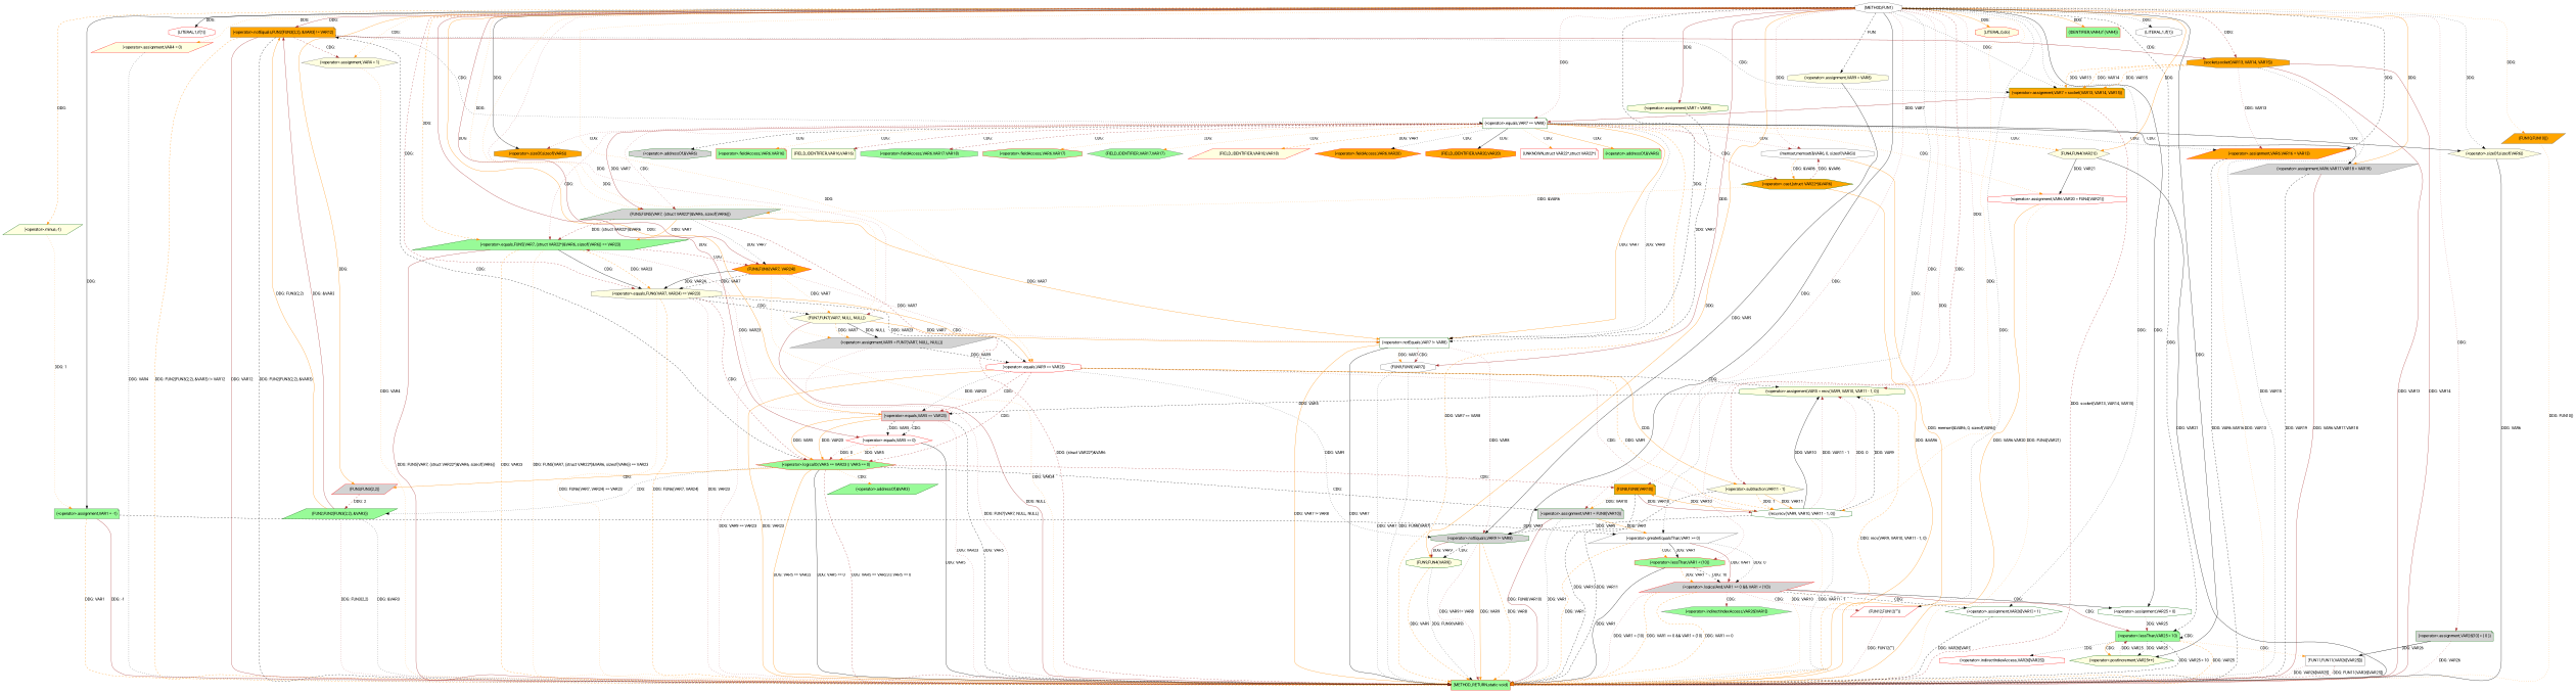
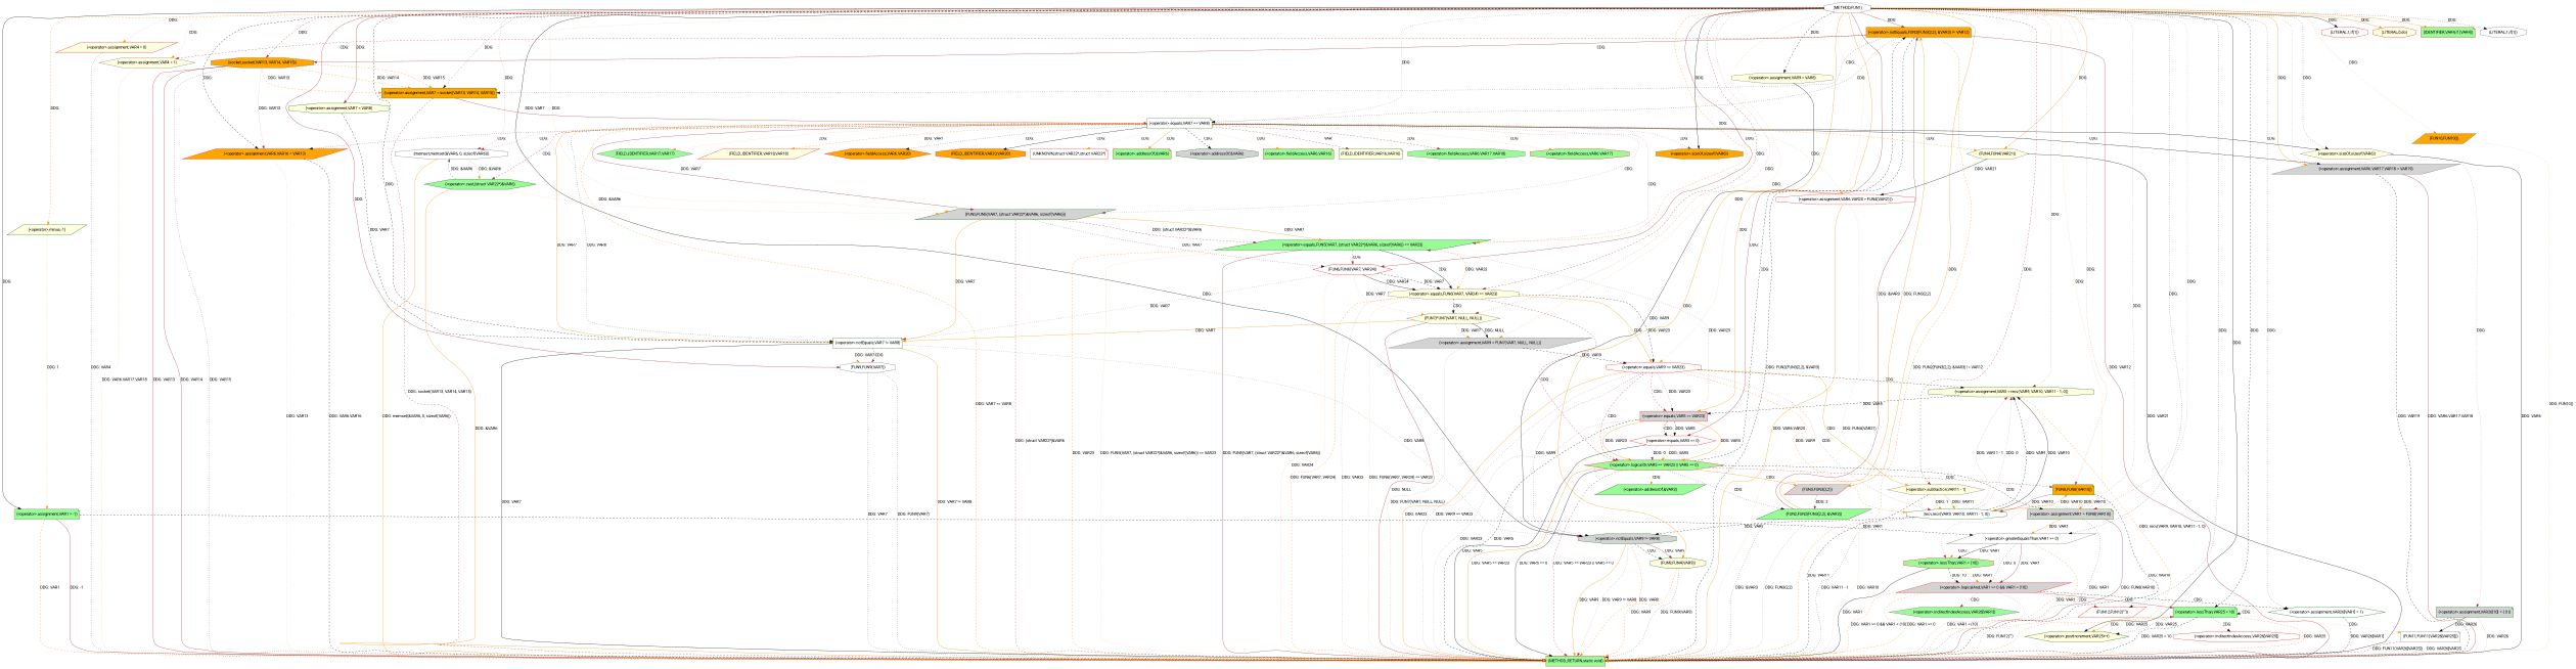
  digraph {
    fontname=Roboto
    node [color=red fillcolor=white fontname=Roboto shape=octagon style=filled]
    edge [color=darkorange fontname=Roboto style=dotted]
    n1 [color=gray40 label="(METHOD,FUN1)"]
    n2 [color=gray40 fillcolor=palegreen label="(<operator>.assignment,VAR1 = -1)" shape=note]
    n3 [color=darkgreen fillcolor=lightyellow label="(<operator>.minus,-1)" shape=parallelogram]
    n4 [label="(LITERAL,1,if(1))"]
    n5 [fillcolor=lightyellow label="(<operator>.assignment,VAR4 = 0)" shape=parallelogram]
    n6 [color=darkgreen fillcolor=lightyellow label="(<operator>.assignment,VAR7 = VAR8)"]
    n7 [color=gray40 fillcolor=lightyellow label="(<operator>.assignment,VAR9 = VAR8)"]
    n8 [color=gray40 fillcolor=orange label="(<operator>.notEquals,FUN2(FUN3(2,2), &VAR3) != VAR12)" shape=note]
    n9 [fillcolor=lightgrey label="(FUN3,FUN3(2,2))" shape=parallelogram]
    n10 [color=gray40 fillcolor=lightyellow label="(<operator>.assignment,VAR4 = 1)" shape=hexagon]
    n11 [color=darkgreen fillcolor=orange label="(<operator>.assignment,VAR7 = socket(VAR13, VAR14, VAR15))" shape=note]
    n12 [color=gray40 fillcolor=orange label="(socket,socket(VAR13, VAR14, VAR15))"]
    n13 [color=darkgreen label="(<operator>.equals,VAR7 == VAR8)" shape=note]
    n14 [color=gray40 label="(memset,memset(&VAR6, 0, sizeof(VAR6)))"]
    n15 [color=gray40 fillcolor=orange label="(<operator>.sizeOf,sizeof(VAR6))"]
    n16 [fillcolor=orange label="(<operator>.assignment,VAR6.VAR16 = VAR13)" shape=parallelogram]
    n17 [color=gray40 fillcolor=lightgrey label="(<operator>.assignment,VAR6.VAR17.VAR18 = VAR19)" shape=parallelogram]
    n18 [color=gray40 fillcolor=lightyellow label="(FUN4,FUN4(VAR21))" shape=hexagon]
    n19 [color=darkgreen fillcolor=palegreen label="(<operator>.equals,FUN5(VAR7, (struct VAR22*)&VAR6, sizeof(VAR6)) == VAR23)" shape=parallelogram]
    n20 [color=darkgreen fillcolor=lightgrey label="(FUN5,FUN5(VAR7, (struct VAR22*)&VAR6, sizeof(VAR6)))" shape=parallelogram]
    n21 [color=gray40 fillcolor=lightyellow label="(<operator>.sizeOf,sizeof(VAR6))" shape=hexagon]
    n22 [color=gray40 fillcolor=lightyellow label="(<operator>.equals,FUN6(VAR7, VAR24) == VAR23)"]
-   n23 [fillcolor=orange label="(FUN6,FUN6(VAR7, VAR24))" shape=hexagon]
+   n23 [label="(FUN6,FUN6(VAR7, VAR24))" shape=hexagon]
    n24 [color=gray40 fillcolor=lightgrey label="(<operator>.assignment,VAR9 = FUN7(VAR7, NULL, NULL))" shape=parallelogram]
    n25 [color=gray40 fillcolor=lightyellow label="(FUN7,FUN7(VAR7, NULL, NULL))" shape=hexagon]
    n26 [label="(<operator>.equals,VAR9 == VAR23)"]
    n27 [color=darkgreen fillcolor=lightyellow label="(<operator>.assignment,VAR5 = recv(VAR9, VAR10, VAR11 - 1, 0))"]
    n28 [color=darkgreen label="(recv,recv(VAR9, VAR10, VAR11 - 1, 0))"]
    n29 [color=gray40 fillcolor=lightyellow label="(<operator>.subtraction,VAR11 - 1)" shape=hexagon]
    n30 [fillcolor=lightgrey label="(<operator>.equals,VAR5 == VAR23)" shape=note]
    n31 [label="(<operator>.equals,VAR5 == 0)" shape=hexagon]
    n32 [color=darkgreen fillcolor=lightgrey label="(<operator>.assignment,VAR1 = FUN8(VAR10))" shape=note]
    n33 [color=darkgreen fillcolor=orange label="(FUN8,FUN8(VAR10))" shape=note]
    n34 [fillcolor=lightyellow label="(LITERAL,0,do)"]
    n35 [color=darkgreen label="(<operator>.notEquals,VAR7 != VAR8)" shape=note]
    n36 [color=gray40 label="(FUN9,FUN9(VAR7))"]
    n37 [color=darkgreen fillcolor=lightgrey label="(<operator>.notEquals,VAR9 != VAR8)"]
    n38 [color=darkgreen fillcolor=lightyellow label="(FUN9,FUN4(VAR9))"]
    n39 [fillcolor=palegreen label="(IDENTIFIER,VAR4,if (VAR4))" shape=note]
    n40 [color=gray40 fillcolor=orange label="(FUN10,FUN10())" shape=parallelogram]
    n41 [color=gray40 label="(LITERAL,1,if(1))"]
    n42 [color=darkgreen fillcolor=lightgrey label="(<operator>.assignment,VAR26[10] = { 0 })" shape=note]
    n43 [color=gray40 label="(<operator>.greaterEqualsThan,VAR1 >= 0)" shape=parallelogram]
    n44 [fillcolor=palegreen label="(<operator>.lessThan,VAR1 < (10))"]
    n45 [color=darkgreen label="(<operator>.assignment,VAR26[VAR1] = 1)" shape=hexagon]
-   n46 [color=darkgreen label="(<operator>.assignment,VAR25 = 0)"]
    n47 [color=darkgreen fillcolor=palegreen label="(<operator>.lessThan,VAR25 < 10)" shape=note]
    n48 [color=darkgreen fillcolor=lightyellow label="(<operator>.postIncrement,VAR25++)" shape=hexagon]
    n49 [label="(FUN12,FUN12(\"\"))" shape=parallelogram]
    n50 [fillcolor=palegreen label="(METHOD_RETURN,static void)" shape=note]
    n51 [color=darkgreen fillcolor=palegreen label="(FUN2,FUN2(FUN3(2,2), &VAR3))" shape=parallelogram]
    n52 [label="(<operator>.assignment,VAR6.VAR20 = FUN4(VAR21))"]
-   n53 [color=darkgreen fillcolor=orange label="(<operator>.cast,(struct VAR22*)&VAR6)" shape=hexagon]
+   n53 [color=darkgreen fillcolor=palegreen label="(<operator>.cast,(struct VAR22*)&VAR6)" shape=hexagon]
    n54 [color=darkgreen fillcolor=lightgrey label="(<operator>.addressOf,&VAR6)"]
    n55 [fillcolor=palegreen label="(<operator>.fieldAccess,VAR6.VAR16)" shape=note]
    n56 [color=darkgreen fillcolor=lightyellow label="(FIELD_IDENTIFIER,VAR16,VAR16)" shape=note]
    n57 [color=gray40 fillcolor=palegreen label="(<operator>.fieldAccess,VAR6.VAR17.VAR18)"]
    n58 [fillcolor=palegreen label="(<operator>.fieldAccess,VAR6.VAR17)"]
    n59 [color=gray40 fillcolor=palegreen label="(FIELD_IDENTIFIER,VAR17,VAR17)" shape=hexagon]
    n60 [fillcolor=lightyellow label="(FIELD_IDENTIFIER,VAR18,VAR18)" shape=parallelogram]
    n61 [fillcolor=orange label="(<operator>.fieldAccess,VAR6.VAR20)" shape=hexagon]
    n62 [fillcolor=orange label="(FIELD_IDENTIFIER,VAR20,VAR20)"]
    n63 [label="(UNKNOWN,struct VAR22*,struct VAR22*)" shape=note]
    n64 [fillcolor=palegreen label="(<operator>.addressOf,&VAR6)" shape=note]
    n65 [fillcolor=palegreen label="(<operator>.logicalOr,VAR5 == VAR23 || VAR5 == 0)" shape=hexagon]
    n66 [color=gray40 label="(FUN11,FUN11(VAR26[VAR25]))" shape=note]
    n67 [fillcolor=lightgrey label="(<operator>.logicalAnd,VAR1 >= 0 && VAR1 < (10))" shape=parallelogram]
    n68 [label="(<operator>.indirectIndexAccess,VAR26[VAR25])"]
    n69 [color=darkgreen fillcolor=palegreen label="(<operator>.addressOf,&VAR3)" shape=parallelogram]
    n70 [color=gray40 fillcolor=palegreen label="(<operator>.indirectIndexAccess,VAR26[VAR1])" shape=hexagon]
    n1 -> n2 [color=black label="DDG: " style=solid]
    n1 -> n3 [label="DDG: " style=dashed]
    n1 -> n4 [color=black label="DDG: " style=solid]
    n1 -> n5 [label="DDG: "]
    n1 -> n6 [color=brown label="DDG: " style=solid]
-   n1 -> n7 [color=black label="FUN: " style=dashed]
+   n1 -> n7 [color=black label="DDG: " style=dashed]
    n1 -> n8 [color=brown label="DDG: " style=solid]
    n1 -> n9 [label="DDG: " style=solid]
    n1 -> n10 [label="CDG: "]
    n1 -> n11 [color=black label="DDG: "]
    n1 -> n12 [color=brown label="DDG: " style=dashed]
    n1 -> n13 [color=brown label="DDG: "]
    n1 -> n14 [color=brown label="DDG: "]
    n1 -> n15 [color=black label="DDG: " style=solid]
    n1 -> n16 [color=black label="DDG: " style=dashed]
    n1 -> n17 [label="DDG: " style=solid]
    n1 -> n18 [label="DDG: " style=solid]
    n1 -> n19 [label="DDG: " style=dashed]
    n1 -> n20 [label="DDG: "]
    n1 -> n21 [color=black label="DDG: "]
    n1 -> n22 [color=brown label="DDG: " style=dashed]
    n1 -> n23 [color=brown label="DDG: " style=solid]
    n1 -> n24 [label="DDG: "]
    n1 -> n25 [color=brown label="DDG: "]
    n1 -> n26 [label="DDG: "]
    n1 -> n27 [color=brown label="DDG: "]
    n1 -> n28 [label="DDG: "]
    n1 -> n29 [color=brown label="DDG: " style=dashed]
    n1 -> n30 [label="DDG: " style=solid]
    n1 -> n31 [color=brown label="DDG: " style=solid]
    n1 -> n32 [color=brown label="DDG: "]
    n1 -> n33 [color=brown label="DDG: "]
    n1 -> n34 [label="DDG: " style=solid]
    n1 -> n35 [color=black label="DDG: " style=dashed]
    n1 -> n36 [color=brown label="DDG: " style=solid]
    n1 -> n37 [color=black label="DDG: " style=solid]
    n1 -> n38 [label="DDG: " style=solid]
    n1 -> n39 [label="DDG: " style=solid]
    n1 -> n40 [label="DDG: "]
    n1 -> n41 [color=black label="DDG: "]
    n1 -> n42 [color=brown label="DDG: "]
    n1 -> n43 [color=black label="DDG: "]
    n1 -> n44 [color=brown label="DDG: "]
    n1 -> n45 [color=black label="DDG: "]
-   n1 -> n46 [color=black label="DDG: " style=solid]
    n1 -> n47 [color=black label="DDG: " style=dashed]
    n1 -> n48 [color=black label="DDG: " style=solid]
    n1 -> n49 [color=black label="DDG: "]
    n2 -> n43 [color=black label="DDG: VAR1" style=dashed]
    n2 -> n50 [label="DDG: VAR1" style=dashed]
    n2 -> n50 [color=brown label="DDG: -1" style=solid]
    n3 -> n2 [label="DDG: 1"]
    n5 -> n50 [color=black label="DDG: VAR4"]
    n6 -> n35 [color=black label="DDG: VAR7" style=dashed]
    n7 -> n37 [color=black label="DDG: VAR9" style=solid]
    n8 -> n10 [color=brown label="CDG: " style=dashed]
    n8 -> n11 [color=black label="CDG: "]
    n8 -> n12 [color=brown label="CDG: " style=solid]
    n8 -> n13 [color=black label="CDG: "]
    n8 -> n50 [label="DDG: FUN2(FUN3(2,2), &VAR3) != VAR12" style=dashed]
    n8 -> n50 [color=brown label="DDG: VAR12" style=solid]
    n8 -> n50 [color=black label="DDG: FUN2(FUN3(2,2), &VAR3)" style=dashed]
    n9 -> n51 [color=brown label="DDG: 2" style=dashed]
-   n10 -> n50 [label="DDG: VAR4"]
+   n10 -> n50 [label="DDG: VAR6.VAR17.VAR18"]
    n11 -> n13 [color=brown label="DDG: VAR7" style=solid]
    n11 -> n50 [color=brown label="DDG: socket(VAR13, VAR14, VAR15)" style=dashed]
    n12 -> n11 [label="DDG: VAR13" style=dashed]
    n12 -> n11 [label="DDG: VAR14" style=dashed]
    n12 -> n11 [label="DDG: VAR15" style=dashed]
    n12 -> n16 [color=brown label="DDG: VAR13"]
    n12 -> n50 [color=black label="DDG: VAR15"]
    n12 -> n50 [color=brown label="DDG: VAR13" style=solid]
    n12 -> n50 [color=brown label="DDG: VAR14" style=solid]
    n13 -> n14 [color=brown label="CDG: "]
    n13 -> n15 [color=brown label="CDG: "]
    n13 -> n16 [color=black label="CDG: "]
    n13 -> n17 [color=black label="CDG: " style=solid]
    n13 -> n18 [label="CDG: " style=dashed]
    n13 -> n19 [color=brown label="CDG: "]
    n13 -> n20 [color=brown label="DDG: VAR7" style=solid]
    n13 -> n20 [color=brown label="CDG: "]
    n13 -> n21 [color=black label="CDG: " style=solid]
    n13 -> n35 [label="DDG: VAR7" style=solid]
    n13 -> n35 [color=black label="DDG: VAR8"]
    n13 -> n50 [label="DDG: VAR7 == VAR8" style=dashed]
    n13 -> n52 [label="CDG: "]
    n13 -> n53 [color=brown label="CDG: " style=dashed]
    n13 -> n54 [color=black label="CDG: " style=dashed]
    n13 -> n55 [label="CDG: "]
-   n13 -> n56 [color=brown label="CDG: " style=dashed]
+   n13 -> n56 [color=brown label="VAR: " style=dashed]
    n13 -> n57 [color=brown label="CDG: " style=dashed]
    n13 -> n58 [label="CDG: "]
    n13 -> n59 [label="CDG: "]
    n13 -> n60 [label="DDG: VAR1" style=dashed]
    n13 -> n61 [color=black label="CDG: "]
    n13 -> n62 [color=black label="CDG: " style=solid]
    n13 -> n63 [label="CDG: "]
    n13 -> n64 [label="CDG: " style=solid]
    n14 -> n50 [label="DDG: memset(&VAR6, 0, sizeof(VAR6))" style=solid]
    n14 -> n53 [label="DDG: &VAR6" style=dashed]
    n16 -> n50 [color=black label="DDG: VAR6.VAR16" style=dashed]
    n16 -> n50 [label="DDG: VAR13"]
    n17 -> n50 [color=black label="DDG: VAR19" style=dashed]
    n17 -> n50 [color=brown label="DDG: VAR6.VAR17.VAR18" style=solid]
    n18 -> n50 [color=black label="DDG: VAR21" style=solid]
    n18 -> n52 [color=black label="DDG: VAR21" style=solid]
    n19 -> n22 [label="DDG: VAR23" style=dashed]
    n19 -> n22 [color=black label="CDG: " style=solid]
    n19 -> n23 [color=brown label="CDG: " style=dashed]
    n19 -> n50 [color=brown label="DDG: FUN5(VAR7, (struct VAR22*)&VAR6, sizeof(VAR6))" style=solid]
    n19 -> n50 [label="DDG: VAR23" style=dashed]
    n19 -> n50 [label="DDG: FUN5(VAR7, (struct VAR22*)&VAR6, sizeof(VAR6)) == VAR23"]
    n20 -> n19 [label="DDG: VAR7" style=solid]
    n20 -> n19 [color=brown label="DDG: (struct VAR22*)&VAR6" style=dashed]
    n20 -> n23 [color=black label="DDG: VAR7"]
    n20 -> n35 [label="DDG: VAR7" style=solid]
    n20 -> n50 [color=brown label="DDG: (struct VAR22*)&VAR6" style=dashed]
    n21 -> n50 [color=black label="DDG: VAR6" style=solid]
    n22 -> n25 [color=black label="CDG: " style=dashed]
    n22 -> n26 [color=black label="DDG: VAR23" style=dashed]
    n22 -> n26 [label="CDG: " style=solid]
    n22 -> n50 [label="DDG: FUN6(VAR7, VAR24)" style=dashed]
    n22 -> n50 [color=brown label="DDG: VAR23"]
    n22 -> n50 [label="DDG: FUN6(VAR7, VAR24) == VAR23"]
    n22 -> n65 [color=brown label="CDG: " style=dashed]
    n23 -> n22 [color=black label="DDG: VAR7" style=dashed]
    n23 -> n22 [color=black label="DDG: VAR24" style=solid]
    n23 -> n25 [label="DDG: VAR7"]
    n23 -> n35 [color=brown label="DDG: VAR7"]
    n23 -> n50 [label="DDG: VAR24"]
    n24 -> n26 [color=black label="DDG: VAR9" style=dashed]
    n24 -> n50 [color=brown label="DDG: FUN7(VAR7, NULL, NULL)"]
    n25 -> n24 [label="DDG: VAR7" style=dashed]
    n25 -> n24 [color=black label="DDG: NULL" style=solid]
    n25 -> n35 [label="DDG: VAR7" style=solid]
    n25 -> n50 [color=brown label="DDG: NULL" style=solid]
    n26 -> n27 [color=black label="CDG: " style=dashed]
    n26 -> n28 [label="DDG: VAR9" style=dashed]
    n26 -> n28 [color=brown label="CDG: "]
    n26 -> n29 [label="CDG: " style=solid]
    n26 -> n30 [color=black label="DDG: VAR23"]
    n26 -> n30 [color=brown label="CDG: " style=dashed]
    n26 -> n37 [color=black label="DDG: VAR9"]
    n26 -> n50 [color=brown label="DDG: VAR9 == VAR23"]
    n26 -> n50 [label="DDG: VAR23" style=solid]
    n26 -> n65 [color=brown label="CDG: " style=dashed]
    n27 -> n30 [color=black label="DDG: VAR5" style=dashed]
    n27 -> n50 [label="DDG: recv(VAR9, VAR10, VAR11 - 1, 0)" style=dashed]
    n28 -> n27 [color=black label="DDG: VAR9" style=dashed]
    n28 -> n27 [color=black label="DDG: VAR10" style=solid]
    n28 -> n27 [color=brown label="DDG: VAR11 - 1"]
    n28 -> n27 [color=brown label="DDG: 0"]
    n28 -> n33 [label="DDG: VAR10" style=solid]
    n28 -> n37 [color=black label="DDG: VAR9" style=dashed]
    n28 -> n50 [label="DDG: VAR10"]
    n28 -> n50 [color=black label="DDG: VAR11 - 1"]
    n29 -> n28 [label="DDG: VAR11" style=solid]
    n29 -> n28 [label="DDG: 1" style=dashed]
    n29 -> n50 [color=black label="DDG: VAR11" style=dashed]
    n30 -> n19 [color=brown label="DDG: VAR23"]
    n30 -> n31 [color=black label="DDG: VAR5" style=dashed]
    n30 -> n31 [color=black label="CDG: " style=dashed]
    n30 -> n50 [color=brown label="DDG: VAR23"]
    n30 -> n50 [color=black label="DDG: VAR5" style=dashed]
    n30 -> n65 [label="DDG: VAR5" style=solid]
    n30 -> n65 [label="DDG: VAR23" style=solid]
    n31 -> n50 [color=black label="DDG: VAR5" style=solid]
    n31 -> n65 [label="DDG: VAR5" style=dashed]
    n31 -> n65 [color=brown label="DDG: 0"]
    n32 -> n43 [label="DDG: VAR1" style=solid]
    n32 -> n50 [color=brown label="DDG: FUN8(VAR10)" style=solid]
    n32 -> n50 [color=black label="DDG: VAR1"]
    n33 -> n28 [color=brown label="DDG: VAR10" style=solid]
    n33 -> n32 [label="DDG: VAR10"]
    n33 -> n50 [color=black label="DDG: VAR10" style=dashed]
    n35 -> n36 [label="DDG: VAR7"]
    n35 -> n36 [color=brown label="CDG: " style=dashed]
    n35 -> n37 [color=brown label="DDG: VAR8"]
    n35 -> n50 [label="DDG: VAR7 != VAR8" style=solid]
    n35 -> n50 [color=black label="DDG: VAR7" style=solid]
    n36 -> n50 [color=black label="DDG: VAR7"]
    n36 -> n50 [color=black label="DDG: FUN9(VAR7)"]
    n37 -> n38 [color=brown label="DDG: VAR9" style=solid]
    n37 -> n38 [color=black label="CDG: " style=dashed]
    n37 -> n50 [color=brown label="DDG: VAR9 != VAR8"]
    n37 -> n50 [label="DDG: VAR9" style=solid]
    n37 -> n50 [label="DDG: VAR8" style=dashed]
    n38 -> n50 [color=black label="DDG: FUN9(VAR9)"]
    n38 -> n50 [label="DDG: VAR9" style=dashed]
    n40 -> n50 [label="DDG: FUN10()"]
    n42 -> n50 [color=brown label="DDG: VAR26"]
    n42 -> n66 [color=black label="DDG: VAR26" style=solid]
    n43 -> n44 [color=black label="DDG: VAR1" style=solid]
    n43 -> n44 [label="CDG: "]
    n43 -> n50 [label="DDG: VAR1" style=dashed]
    n43 -> n67 [color=brown label="DDG: VAR1" style=solid]
    n43 -> n67 [color=black label="DDG: 0"]
    n44 -> n50 [color=black label="DDG: VAR1" style=solid]
    n44 -> n67 [label="DDG: VAR1" style=dashed]
    n44 -> n67 [color=black label="DDG: 10" style=dashed]
    n45 -> n50 [color=black label="DDG: VAR26[VAR1]" style=dashed]
-   n46 -> n47 [color=brown label="DDG: VAR25"]
    n47 -> n47 [color=black label="CDG: "]
    n47 -> n48 [color=black label="DDG: VAR25"]
    n47 -> n48 [label="CDG: " style=solid]
    n47 -> n50 [color=black label="DDG: VAR25 < 10" style=dashed]
    n47 -> n50 [label="DDG: VAR25" style=dashed]
    n47 -> n66 [label="CDG: "]
    n47 -> n68 [color=black label="CDG: "]
    n48 -> n47 [color=brown label="DDG: VAR25"]
    n49 -> n50 [color=brown label="DDG: FUN12(\"\")"]
    n51 -> n8 [label="DDG: FUN3(2,2)" style=solid]
    n51 -> n8 [color=brown label="DDG: &VAR3" style=solid]
    n51 -> n50 [color=brown label="DDG: FUN3(2,2)"]
    n51 -> n50 [color=black label="DDG: &VAR3"]
    n52 -> n50 [label="DDG: FUN4(VAR21)"]
    n52 -> n50 [label="DDG: VAR6.VAR20" style=solid]
    n53 -> n14 [color=brown label="DDG: &VAR6" style=dashed]
    n53 -> n20 [label="DDG: &VAR6"]
    n53 -> n50 [label="DDG: &VAR6" style=solid]
    n65 -> n8 [color=black label="CDG: " style=dashed]
    n65 -> n9 [label="CDG: " style=solid]
    n65 -> n32 [color=black label="CDG: " style=dashed]
    n65 -> n33 [color=brown label="CDG: " style=dashed]
    n65 -> n50 [label="DDG: VAR5 == VAR23" style=solid]
    n65 -> n50 [color=black label="DDG: VAR5 == 0" style=solid]
    n65 -> n50 [color=brown label="DDG: VAR5 == VAR23 || VAR5 == 0" style=dashed]
    n65 -> n51 [color=black label="CDG: "]
    n65 -> n69 [label="CDG: "]
    n66 -> n50 [color=brown label="DDG: FUN11(VAR26[VAR25])" style=dashed]
    n66 -> n50 [color=brown label="DDG: VAR26[VAR25]"]
    n67 -> n45 [color=black label="CDG: " style=dashed]
-   n67 -> n46 [color=black label="CDG: " style=solid]
    n67 -> n47 [color=brown label="CDG: " style=solid]
    n67 -> n49 [color=brown label="CDG: "]
    n67 -> n50 [color=brown label="DDG: VAR1 < (10)"]
    n67 -> n50 [label="DDG: VAR1 >= 0 && VAR1 < (10)" style=dashed]
    n67 -> n50 [label="DDG: VAR1 >= 0" style=dashed]
    n67 -> n70 [color=brown label="CDG: "]
  }
